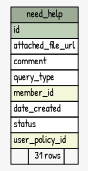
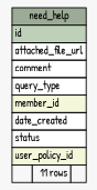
  digraph {
    bgcolor="#f7f7f7"
    fontname="Patrick Hand"
    fontsize=11
    nodesep=0.18
    rankdir=RL
    ranksep=0.46
-   n1 [fontname="Patrick Hand" fontsize=11 label=<     <TABLE BORDER="0" CELLBORDER="1" CELLSPACING="0" BGCOLOR="#ffffff">       <TR><TD COLSPAN="3" BGCOLOR="#9bab96" ALIGN="CENTER">need_help</TD></TR>       <TR><TD PORT="id" COLSPAN="3" BGCOLOR="#bed1b8" ALIGN="LEFT">id</TD></TR>       <TR><TD PORT="attached_file_url" COLSPAN="3" ALIGN="LEFT">attached_file_url</TD></TR>       <TR><TD PORT="comment" COLSPAN="3" ALIGN="LEFT">comment</TD></TR>       <TR><TD PORT="query_type" COLSPAN="3" ALIGN="LEFT">query_type</TD></TR>       <TR><TD PORT="member_id" COLSPAN="3" BGCOLOR="#f4f7da" ALIGN="LEFT">member_id</TD></TR>       <TR><TD PORT="date_created" COLSPAN="3" ALIGN="LEFT">date_created</TD></TR>       <TR><TD PORT="status" COLSPAN="3" ALIGN="LEFT">status</TD></TR>       <TR><TD PORT="user_policy_id" COLSPAN="3" BGCOLOR="#f4f7da" ALIGN="LEFT">user_policy_id</TD></TR>       <TR><TD ALIGN="LEFT" BGCOLOR="#f7f7f7">  </TD><TD ALIGN="RIGHT" BGCOLOR="#f7f7f7">31 rows</TD><TD ALIGN="RIGHT" BGCOLOR="#f7f7f7">  </TD></TR>     </TABLE>> shape=plaintext]
+   n1 [fontname="Patrick Hand" fontsize=11 label=<     <TABLE BORDER="0" CELLBORDER="1" CELLSPACING="0" BGCOLOR="#ffffff">       <TR><TD COLSPAN="3" BGCOLOR="#9bab96" ALIGN="CENTER">need_help</TD></TR>       <TR><TD PORT="id" COLSPAN="3" BGCOLOR="#bed1b8" ALIGN="LEFT">id</TD></TR>       <TR><TD PORT="attached_file_url" COLSPAN="3" ALIGN="LEFT">attached_file_url</TD></TR>       <TR><TD PORT="comment" COLSPAN="3" ALIGN="LEFT">comment</TD></TR>       <TR><TD PORT="query_type" COLSPAN="3" ALIGN="LEFT">query_type</TD></TR>       <TR><TD PORT="member_id" COLSPAN="3" BGCOLOR="#f4f7da" ALIGN="LEFT">member_id</TD></TR>       <TR><TD PORT="date_created" COLSPAN="3" ALIGN="LEFT">date_created</TD></TR>       <TR><TD PORT="status" COLSPAN="3" ALIGN="LEFT">status</TD></TR>       <TR><TD PORT="user_policy_id" COLSPAN="3" BGCOLOR="#f4f7da" ALIGN="LEFT">user_policy_id</TD></TR>       <TR><TD ALIGN="LEFT" BGCOLOR="#f7f7f7">  </TD><TD ALIGN="RIGHT" BGCOLOR="#f7f7f7">11 rows</TD><TD ALIGN="RIGHT" BGCOLOR="#f7f7f7">  </TD></TR>     </TABLE>> shape=plaintext]
  }
